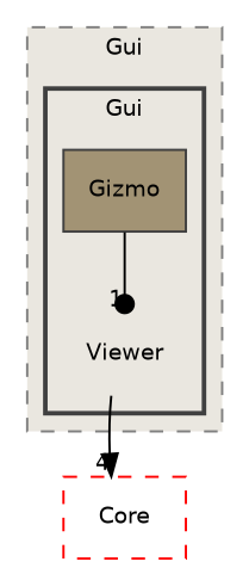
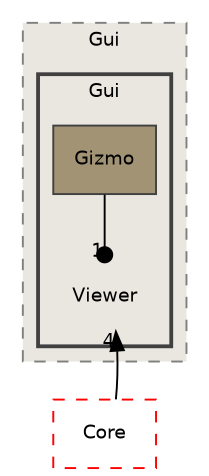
  digraph {
    compound=true
    node [fontname=Helvetica fontsize=10 shape=box]
    edge [fontname=Helvetica fontsize=10 labeldistance=1.5 labelfontname=Helvetica labelfontsize=10 style=solid]
    n1 [label=Viewer shape=plaintext]
    n2 [color=grey25 fillcolor="#a29374" label=Gizmo style="filled,"]
    n3 [color=red fillcolor="#eae7e0" label=Core style="dashed,"]
    subgraph cluster_1 {
      bgcolor="#eae7e0"
      fontname=Helvetica
      fontsize=10
      label=Gui
      pencolor=grey50
      style="filled,dashed,"
      subgraph cluster_2 {
        bgcolor="#eae7e0"
        fontname=Helvetica
        fontsize=10
        label=Gui
        pencolor=grey25
        style="filled,bold,"
        n1
        n2
      }
    }
-   n1 -> n3 [arrowhead=normal headlabel=4]
+   n3 -> n1 [arrowhead=normal headlabel=4]
    n2 -> n1 [arrowhead=dot headlabel=1]
  }
